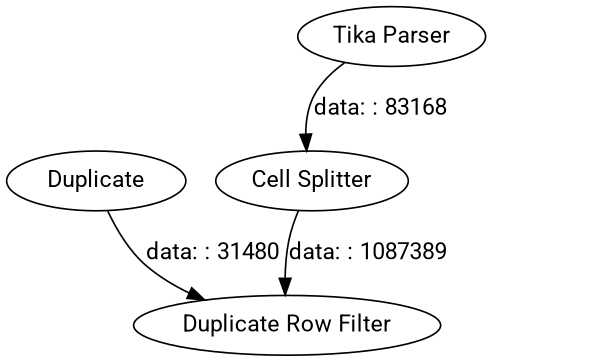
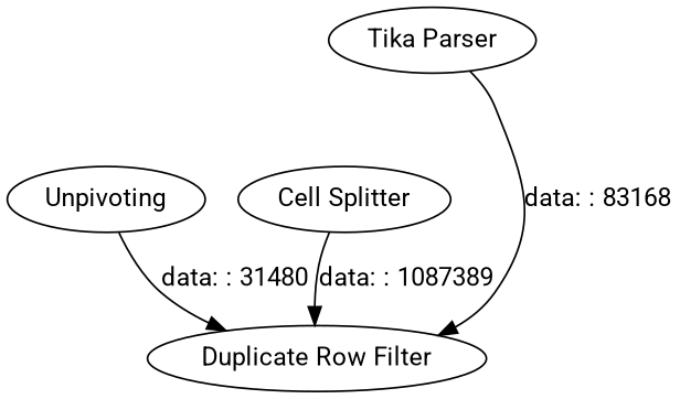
  digraph {
    fontname=Roboto
    rankdir=TB
    node [fontname=Roboto]
    edge [fontname=Roboto]
    n1 [label="Cell Splitter"]
    n2 [label="Duplicate Row Filter"]
-   n3 [label=Duplicate]
+   n3 [label=Unpivoting]
    n4 [label="Tika Parser"]
    n1 -> n2 [label="data: : 1087389"]
    n3 -> n2 [label="data: : 31480"]
-   n4 -> n1 [label="data: : 83168"]
+   n4 -> n2 [label="data: : 83168"]
  }
